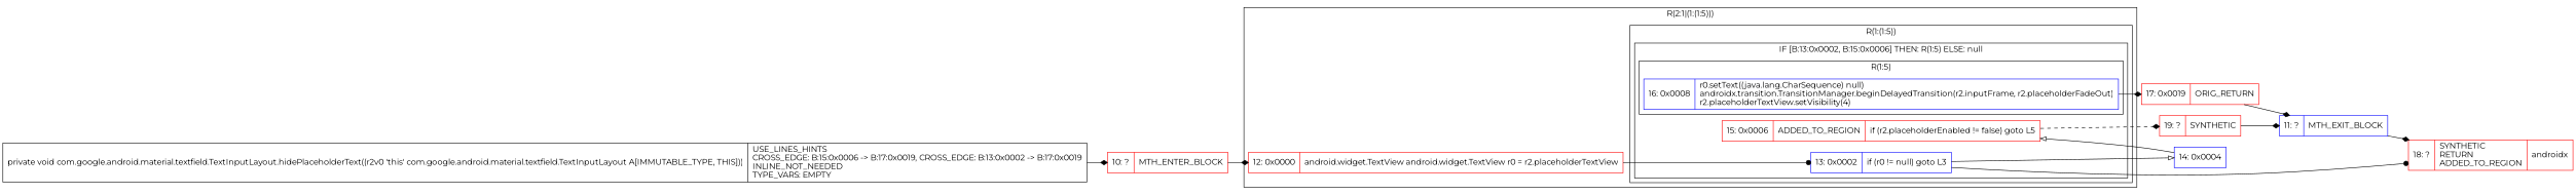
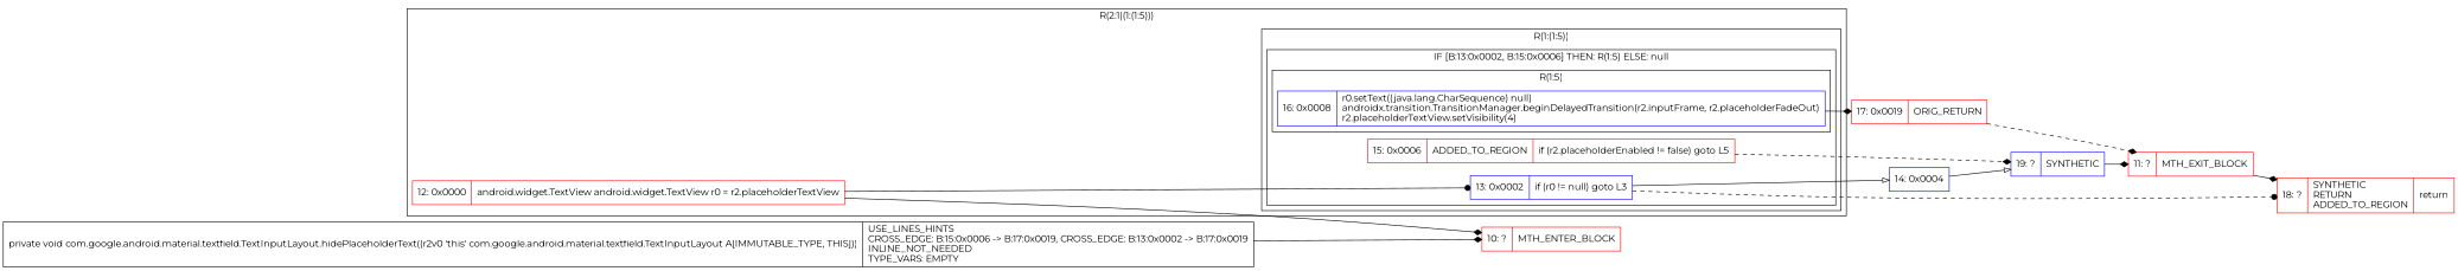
  digraph {
    fontname=Montserrat
    rankdir=LR
    node [color=red fontname=Montserrat shape=record]
    edge [arrowhead=diamond fontname=Montserrat]
    n1 [color=blue label="{16\:\ 0x0008|r0.setText((java.lang.CharSequence) null)\landroidx.transition.TransitionManager.beginDelayedTransition(r2.inputFrame, r2.placeholderFadeOut)\lr2.placeholderTextView.setVisibility(4)\l}"]
    n2 [color=blue label="{13\:\ 0x0002|if (r0 != null) goto L3\l}"]
    n3 [label="{15\:\ 0x0006|ADDED_TO_REGION\l|if (r2.placeholderEnabled != false) goto L5\l}"]
    n4 [label="{12\:\ 0x0000|android.widget.TextView android.widget.TextView r0 = r2.placeholderTextView\l}"]
    n5 [label="{17\:\ 0x0019|ORIG_RETURN\l}"]
    n6 [color=blue label="{14\:\ 0x0004}"]
-   n7 [label="{18\:\ ?|SYNTHETIC\lRETURN\lADDED_TO_REGION\l|androidx\l}"]
-   n8 [label="{19\:\ ?|SYNTHETIC\l}"]
-   n9 [color=blue label="{11\:\ ?|MTH_EXIT_BLOCK\l}"]
+   n7 [label="{18\:\ ?|SYNTHETIC\lRETURN\lADDED_TO_REGION\l|return\l}"]
+   n8 [color=blue label="{19\:\ ?|SYNTHETIC\l}"]
+   n9 [label="{11\:\ ?|MTH_EXIT_BLOCK\l}"]
    n10 [label="{10\:\ ?|MTH_ENTER_BLOCK\l}"]
    n11 [label="{private void com.google.android.material.textfield.TextInputLayout.hidePlaceholderText((r2v0 'this' com.google.android.material.textfield.TextInputLayout A[IMMUTABLE_TYPE, THIS]))  | USE_LINES_HINTS\lCROSS_EDGE: B:15:0x0006 \-\> B:17:0x0019, CROSS_EDGE: B:13:0x0002 \-\> B:17:0x0019\lINLINE_NOT_NEEDED\lTYPE_VARS: EMPTY\l}" color=""]
    subgraph cluster_1 {
      label="R(2:1|(1:(1:5)))"
      n4
      subgraph cluster_2 {
        label="R(1:(1:5))"
        subgraph cluster_3 {
          label="IF [B:13:0x0002, B:15:0x0006] THEN: R(1:5) ELSE: null"
          n2
          n3
          subgraph cluster_4 {
            label="R(1:5)"
            n1
          }
        }
      }
    }
    n1 -> n5
    n2 -> n6 [arrowhead=onormal]
-   n2 -> n7 [arrowhead=dot style=solid]
+   n2 -> n7 [arrowhead=dot style=dashed]
    n3 -> n8 [style=dashed]
    n4 -> n2 [arrowhead=dot]
-   n5 -> n9
-   n6 -> n3 [arrowhead=onormal]
+   n5 -> n9 [style=dashed]
+   n6 -> n8 [arrowhead=onormal]
    n8 -> n9
    n9 -> n7
-   n10 -> n4
+   n4 -> n10
    n11 -> n10
  }
